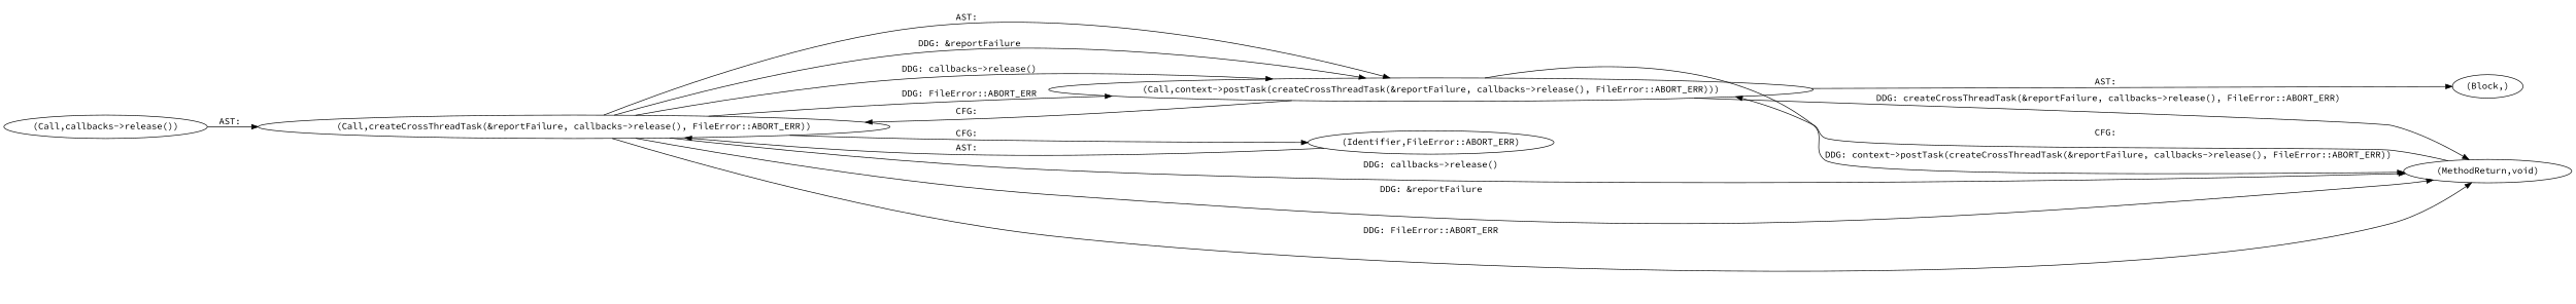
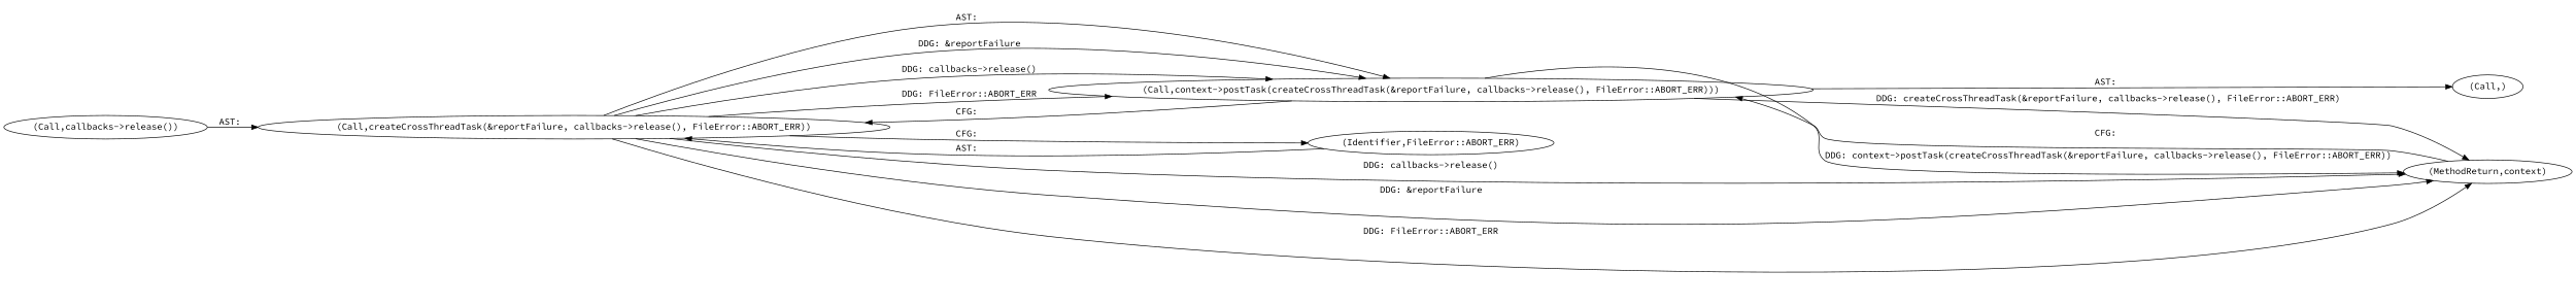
  digraph {
    fontname="Source Code Pro"
    rankdir=LR
    node [fontname="Source Code Pro"]
    edge [fontname="Source Code Pro"]
    n1 [label="(Call,createCrossThreadTask(&reportFailure, callbacks->release(), FileError::ABORT_ERR))"]
    n2 [label="(Call,context->postTask(createCrossThreadTask(&reportFailure, callbacks->release(), FileError::ABORT_ERR)))"]
    n3 [label="(Identifier,FileError::ABORT_ERR)"]
-   n4 [label="(MethodReturn,void)"]
-   n5 [label="(Block,)"]
+   n4 [label="(MethodReturn,context)"]
+   n5 [label="(Call,)"]
    n6 [label="(Call,callbacks->release())"]
    n1 -> n2 [label="AST: "]
    n1 -> n2 [label="DDG: &reportFailure"]
    n1 -> n2 [label="DDG: callbacks->release()"]
    n1 -> n2 [label="DDG: FileError::ABORT_ERR"]
    n1 -> n3 [label="CFG: "]
    n1 -> n4 [label="DDG: callbacks->release()"]
    n1 -> n4 [label="DDG: &reportFailure"]
    n1 -> n4 [label="DDG: FileError::ABORT_ERR"]
    n2 -> n1 [label="CFG: "]
    n2 -> n4 [label="DDG: context->postTask(createCrossThreadTask(&reportFailure, callbacks->release(), FileError::ABORT_ERR))"]
    n2 -> n4 [label="DDG: createCrossThreadTask(&reportFailure, callbacks->release(), FileError::ABORT_ERR)"]
    n2 -> n5 [label="AST: "]
    n3 -> n1 [label="AST: "]
    n4 -> n2 [label="CFG: "]
    n6 -> n1 [label="AST: "]
  }
